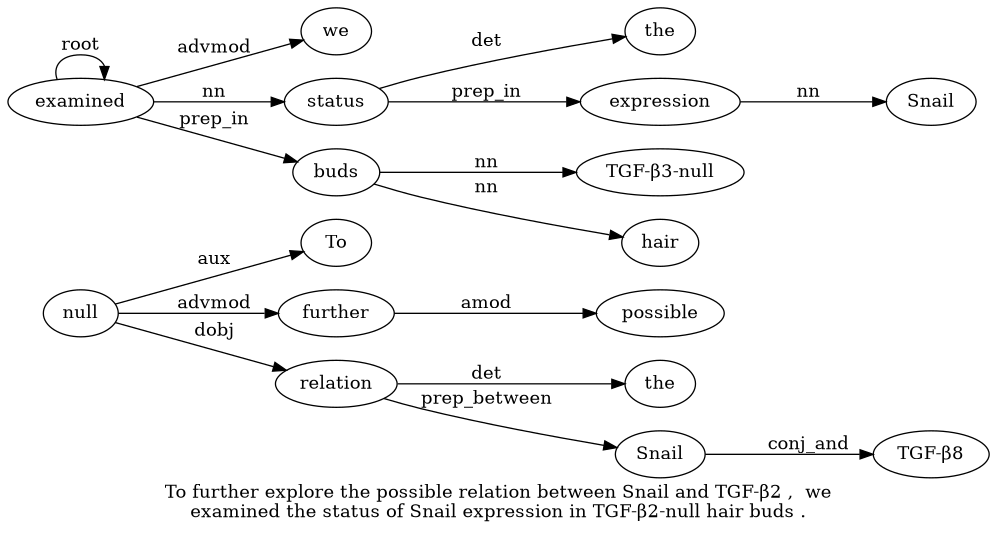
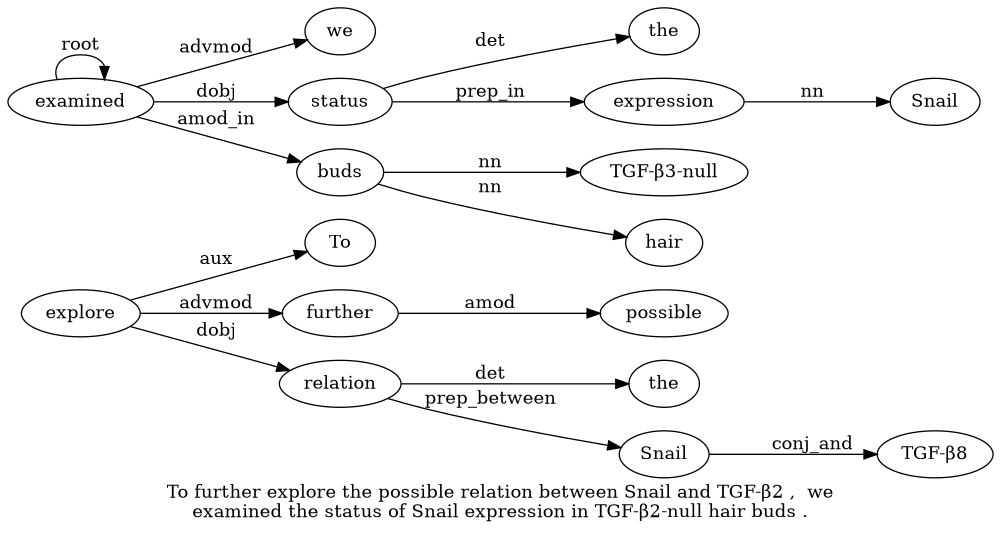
  digraph {
    label="To further explore the possible relation between Snail and TGF-β2 ,  we\nexamined the status of Snail expression in TGF-β2-null hair buds ."
    rankdir=LR
    node [fillcolor=white style=filled]
-   n1 [label=null]
+   n1 [label=explore]
    n2 [label=To]
    n3 [label=further]
    n4 [label=relation]
    n5 [label=possible]
    n6 [label=the]
    n7 [label=Snail]
    n8 [label=examined]
    n9 [label=we]
    n10 [label=status]
    n11 [label=buds]
    n12 [label=the]
    n13 [label=expression]
    n14 [label="TGF-β3-null"]
    n15 [label=hair]
    n16 [label="TGF-β8"]
    n17 [label=Snail]
    n1 -> n2 [label=aux]
    n1 -> n3 [label=advmod]
    n1 -> n4 [label=dobj]
    n3 -> n5 [label=amod]
    n4 -> n6 [label=det]
    n4 -> n7 [label=prep_between]
    n7 -> n16 [label=conj_and]
    n8 -> n8 [label=root]
    n8 -> n9 [label=advmod]
-   n8 -> n10 [label=nn]
-   n8 -> n11 [label=prep_in]
+   n8 -> n10 [label=dobj]
+   n8 -> n11 [label=amod_in]
    n10 -> n12 [label=det]
    n10 -> n13 [label=prep_in]
    n11 -> n14 [label=nn]
    n11 -> n15 [label=nn]
    n13 -> n17 [label=nn]
  }
